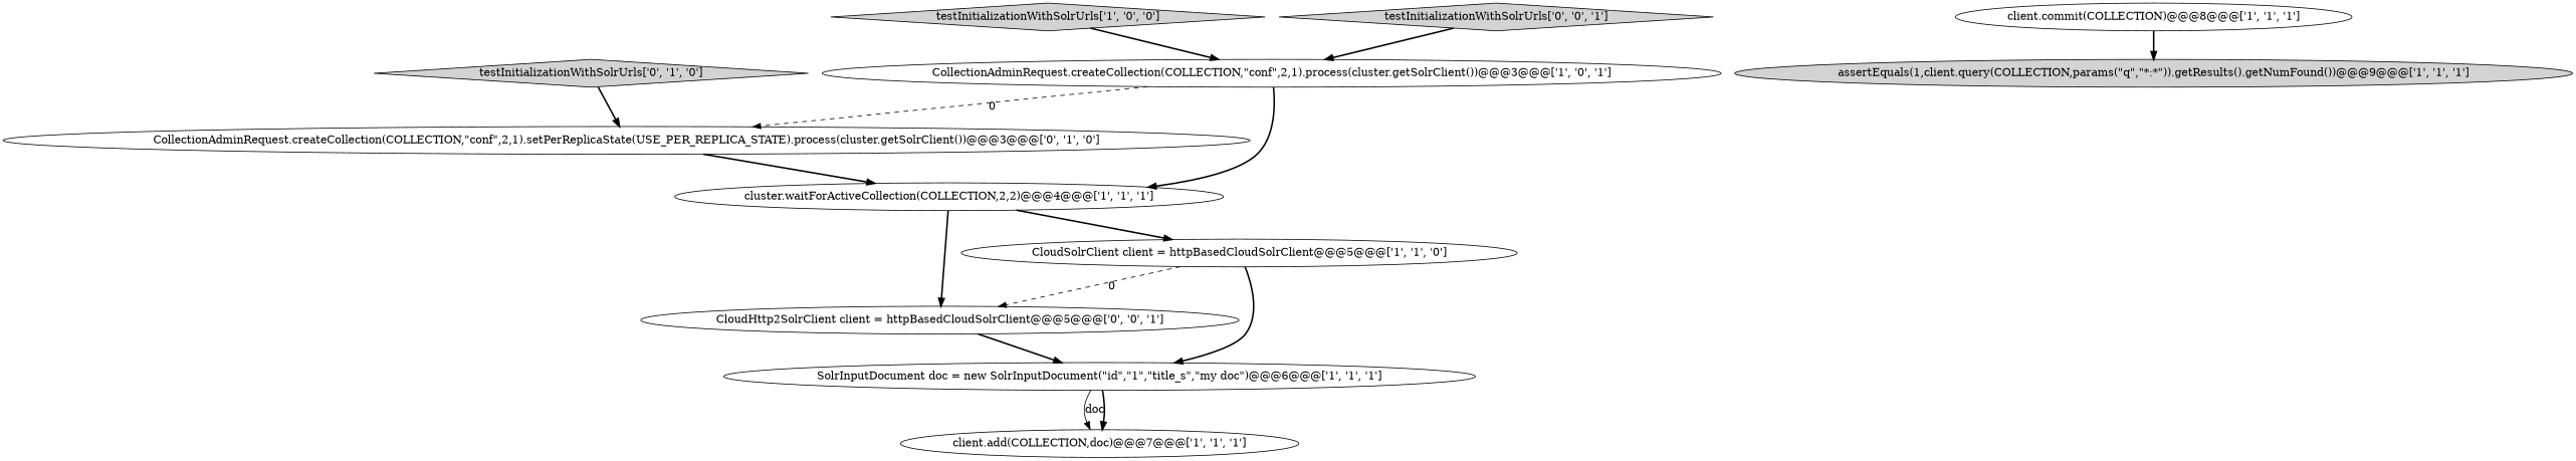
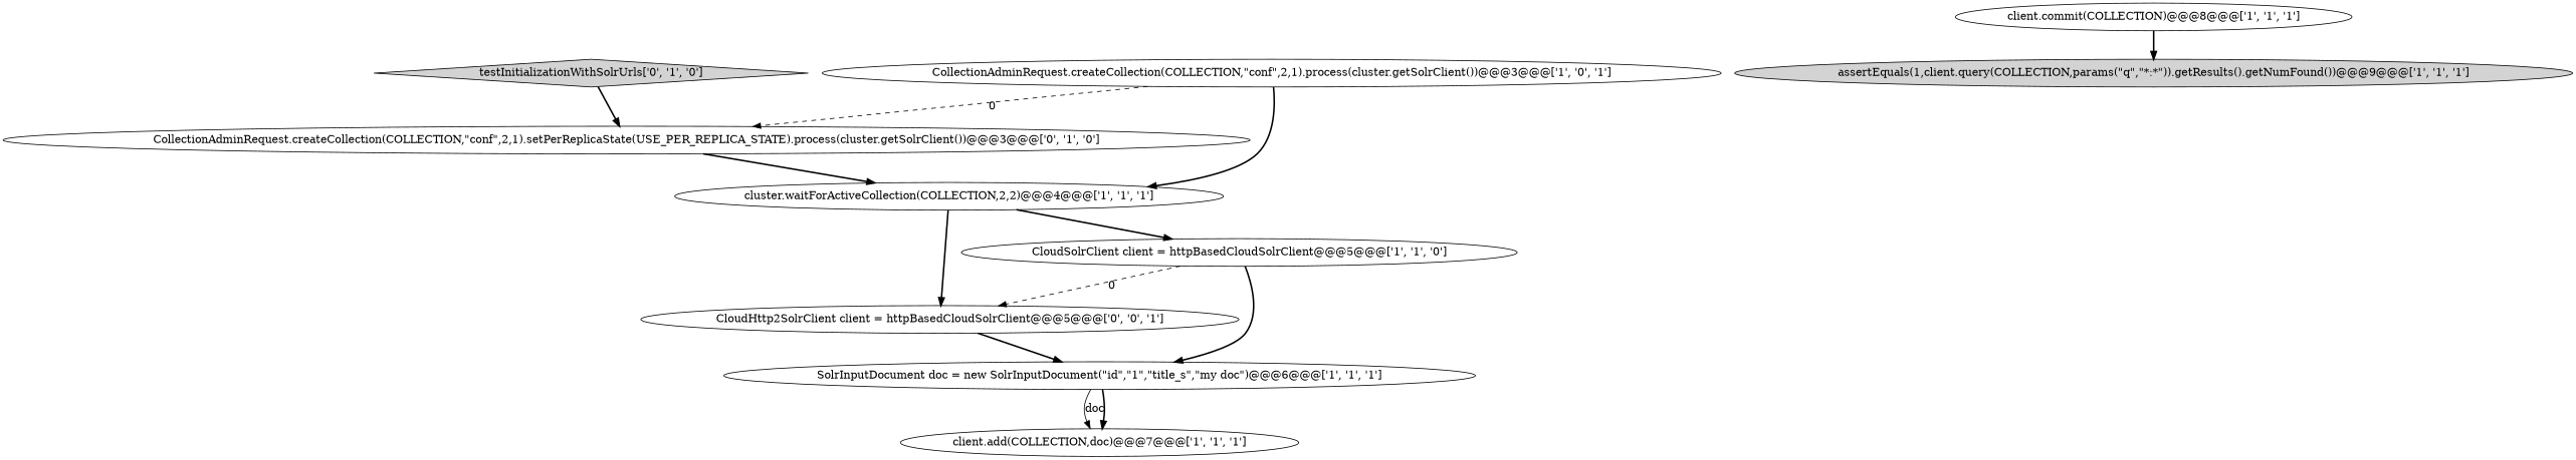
  digraph {
    node [fillcolor=white shape=ellipse style=filled]
    edge [style=bold]
    n1 [label="CloudHttp2SolrClient client = httpBasedCloudSolrClient@@@5@@@['0', '0', '1']"]
    n2 [label="SolrInputDocument doc = new SolrInputDocument(\"id\",\"1\",\"title_s\",\"my doc\")@@@6@@@['1', '1', '1']"]
    n3 [label="client.add(COLLECTION,doc)@@@7@@@['1', '1', '1']"]
    n4 [label="CloudSolrClient client = httpBasedCloudSolrClient@@@5@@@['1', '1', '0']"]
    n5 [label="client.commit(COLLECTION)@@@8@@@['1', '1', '1']"]
    n6 [fillcolor=lightgray label="assertEquals(1,client.query(COLLECTION,params(\"q\",\"*:*\")).getResults().getNumFound())@@@9@@@['1', '1', '1']"]
-   n7 [fillcolor=lightgray label="testInitializationWithSolrUrls['1', '0', '0']" shape=diamond]
    n8 [label="CollectionAdminRequest.createCollection(COLLECTION,\"conf\",2,1).process(cluster.getSolrClient())@@@3@@@['1', '0', '1']"]
    n9 [label="cluster.waitForActiveCollection(COLLECTION,2,2)@@@4@@@['1', '1', '1']"]
    n10 [label="CollectionAdminRequest.createCollection(COLLECTION,\"conf\",2,1).setPerReplicaState(USE_PER_REPLICA_STATE).process(cluster.getSolrClient())@@@3@@@['0', '1', '0']"]
-   n11 [fillcolor=lightgray label="testInitializationWithSolrUrls['0', '0', '1']" shape=diamond]
    n12 [fillcolor=lightgray label="testInitializationWithSolrUrls['0', '1', '0']" shape=diamond]
    n1 -> n2
    n2 -> n3 [label=doc style=solid]
    n2 -> n3
    n4 -> n1 [label=0 style=dashed]
    n4 -> n2
    n5 -> n6
-   n7 -> n8
    n8 -> n9
    n8 -> n10 [label=0 style=dashed]
    n9 -> n1
    n9 -> n4
    n10 -> n9
-   n11 -> n8
    n12 -> n10
  }
